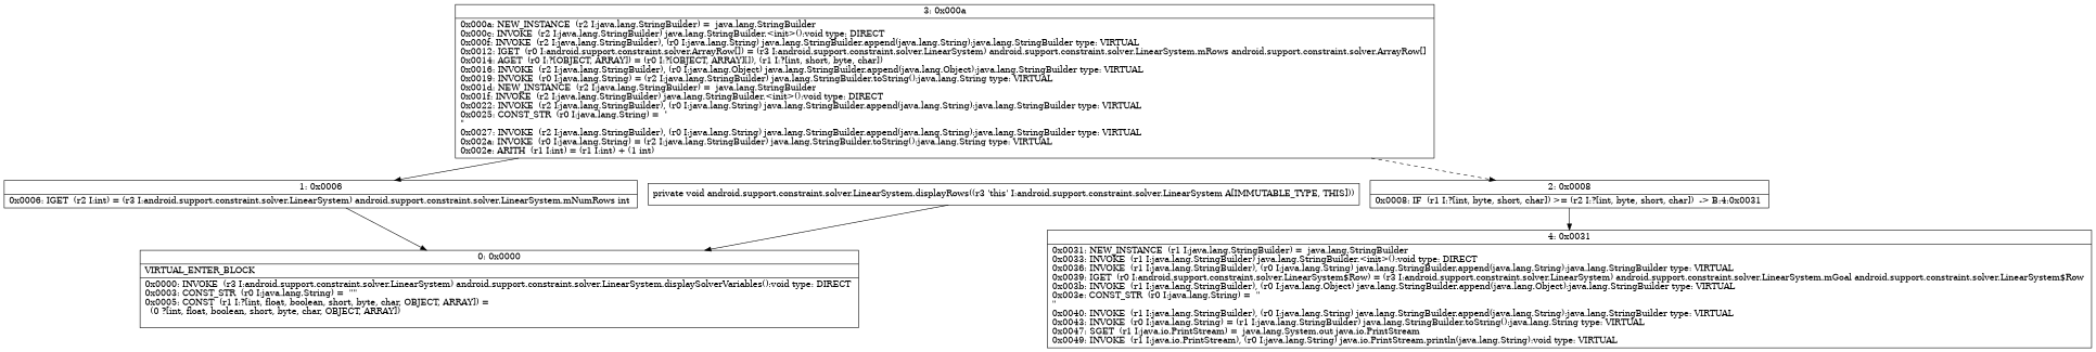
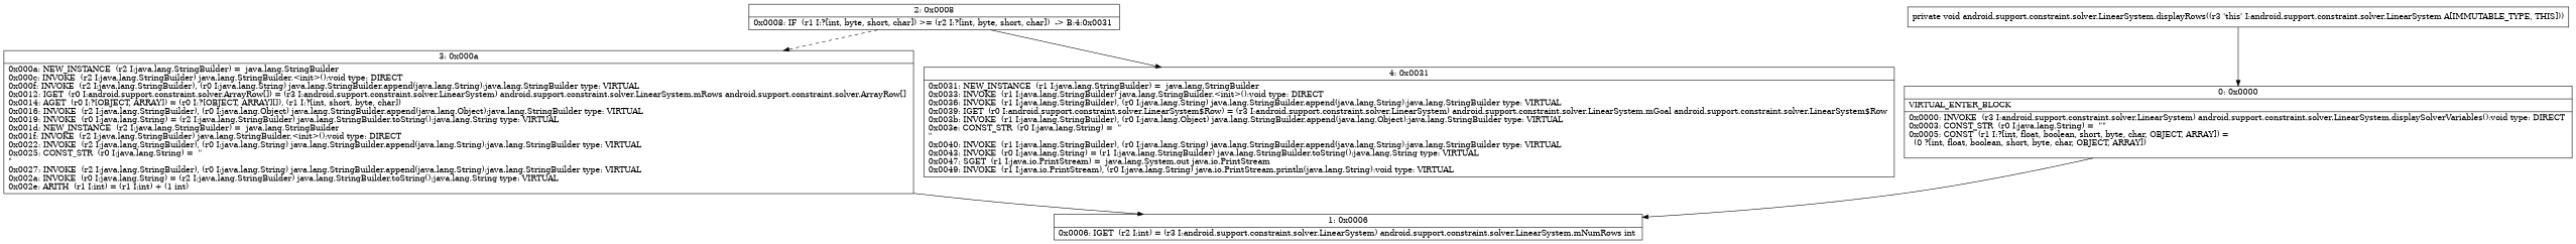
  digraph {
    node [shape=record]
    n1 [label="{0\:\ 0x0000|VIRTUAL_ENTER_BLOCK\l|0x0000: INVOKE  (r3 I:android.support.constraint.solver.LinearSystem) android.support.constraint.solver.LinearSystem.displaySolverVariables():void type: DIRECT \l0x0003: CONST_STR  (r0 I:java.lang.String) =  \"\" \l0x0005: CONST  (r1 I:?[int, float, boolean, short, byte, char, OBJECT, ARRAY]) = \l  (0 ?[int, float, boolean, short, byte, char, OBJECT, ARRAY])\l \l}"]
    n2 [label="{1\:\ 0x0006|0x0006: IGET  (r2 I:int) = (r3 I:android.support.constraint.solver.LinearSystem) android.support.constraint.solver.LinearSystem.mNumRows int \l}"]
    n3 [label="{2\:\ 0x0008|0x0008: IF  (r1 I:?[int, byte, short, char]) \>= (r2 I:?[int, byte, short, char])  \-\> B:4:0x0031 \l}"]
    n4 [label="{3\:\ 0x000a|0x000a: NEW_INSTANCE  (r2 I:java.lang.StringBuilder) =  java.lang.StringBuilder \l0x000c: INVOKE  (r2 I:java.lang.StringBuilder) java.lang.StringBuilder.\<init\>():void type: DIRECT \l0x000f: INVOKE  (r2 I:java.lang.StringBuilder), (r0 I:java.lang.String) java.lang.StringBuilder.append(java.lang.String):java.lang.StringBuilder type: VIRTUAL \l0x0012: IGET  (r0 I:android.support.constraint.solver.ArrayRow[]) = (r3 I:android.support.constraint.solver.LinearSystem) android.support.constraint.solver.LinearSystem.mRows android.support.constraint.solver.ArrayRow[] \l0x0014: AGET  (r0 I:?[OBJECT, ARRAY]) = (r0 I:?[OBJECT, ARRAY][]), (r1 I:?[int, short, byte, char]) \l0x0016: INVOKE  (r2 I:java.lang.StringBuilder), (r0 I:java.lang.Object) java.lang.StringBuilder.append(java.lang.Object):java.lang.StringBuilder type: VIRTUAL \l0x0019: INVOKE  (r0 I:java.lang.String) = (r2 I:java.lang.StringBuilder) java.lang.StringBuilder.toString():java.lang.String type: VIRTUAL \l0x001d: NEW_INSTANCE  (r2 I:java.lang.StringBuilder) =  java.lang.StringBuilder \l0x001f: INVOKE  (r2 I:java.lang.StringBuilder) java.lang.StringBuilder.\<init\>():void type: DIRECT \l0x0022: INVOKE  (r2 I:java.lang.StringBuilder), (r0 I:java.lang.String) java.lang.StringBuilder.append(java.lang.String):java.lang.StringBuilder type: VIRTUAL \l0x0025: CONST_STR  (r0 I:java.lang.String) =  \"\l\" \l0x0027: INVOKE  (r2 I:java.lang.StringBuilder), (r0 I:java.lang.String) java.lang.StringBuilder.append(java.lang.String):java.lang.StringBuilder type: VIRTUAL \l0x002a: INVOKE  (r0 I:java.lang.String) = (r2 I:java.lang.StringBuilder) java.lang.StringBuilder.toString():java.lang.String type: VIRTUAL \l0x002e: ARITH  (r1 I:int) = (r1 I:int) + (1 int) \l}"]
    n5 [label="{4\:\ 0x0031|0x0031: NEW_INSTANCE  (r1 I:java.lang.StringBuilder) =  java.lang.StringBuilder \l0x0033: INVOKE  (r1 I:java.lang.StringBuilder) java.lang.StringBuilder.\<init\>():void type: DIRECT \l0x0036: INVOKE  (r1 I:java.lang.StringBuilder), (r0 I:java.lang.String) java.lang.StringBuilder.append(java.lang.String):java.lang.StringBuilder type: VIRTUAL \l0x0039: IGET  (r0 I:android.support.constraint.solver.LinearSystem$Row) = (r3 I:android.support.constraint.solver.LinearSystem) android.support.constraint.solver.LinearSystem.mGoal android.support.constraint.solver.LinearSystem$Row \l0x003b: INVOKE  (r1 I:java.lang.StringBuilder), (r0 I:java.lang.Object) java.lang.StringBuilder.append(java.lang.Object):java.lang.StringBuilder type: VIRTUAL \l0x003e: CONST_STR  (r0 I:java.lang.String) =  \"\l\" \l0x0040: INVOKE  (r1 I:java.lang.StringBuilder), (r0 I:java.lang.String) java.lang.StringBuilder.append(java.lang.String):java.lang.StringBuilder type: VIRTUAL \l0x0043: INVOKE  (r0 I:java.lang.String) = (r1 I:java.lang.StringBuilder) java.lang.StringBuilder.toString():java.lang.String type: VIRTUAL \l0x0047: SGET  (r1 I:java.io.PrintStream) =  java.lang.System.out java.io.PrintStream \l0x0049: INVOKE  (r1 I:java.io.PrintStream), (r0 I:java.lang.String) java.io.PrintStream.println(java.lang.String):void type: VIRTUAL \l}"]
    n6 [label="{private void android.support.constraint.solver.LinearSystem.displayRows((r3 'this' I:android.support.constraint.solver.LinearSystem A[IMMUTABLE_TYPE, THIS])) }"]
-   n2 -> n1
-   n4 -> n3 [style=dashed]
+   n1 -> n2
+   n3 -> n4 [style=dashed]
    n3 -> n5
    n4 -> n2
    n6 -> n1
  }
